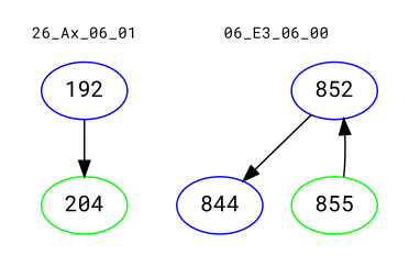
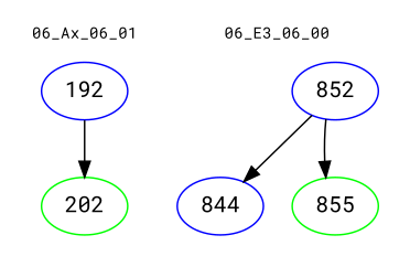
  digraph {
    fontname="Roboto Mono"
    node [color=blue fontname="Roboto Mono"]
    edge [color=black fontname="Roboto Mono"]
    n1 [label=192]
-   n2 [color=green label=204]
+   n2 [color=green label=202]
    n3 [label=852]
    n4 [label=844]
    n5 [color=green label=855]
    subgraph cluster_1 {
      color=white
      fontsize=10
-     label="26_Ax_06_01"
+     label="06_Ax_06_01"
      n1
      n2
    }
    subgraph cluster_2 {
      color=white
      fontsize=10
      label="06_E3_06_00"
      n3
      n4
      n5
    }
    n1 -> n2
    n3 -> n4
-   n5 -> n3
+   n3 -> n5
  }
